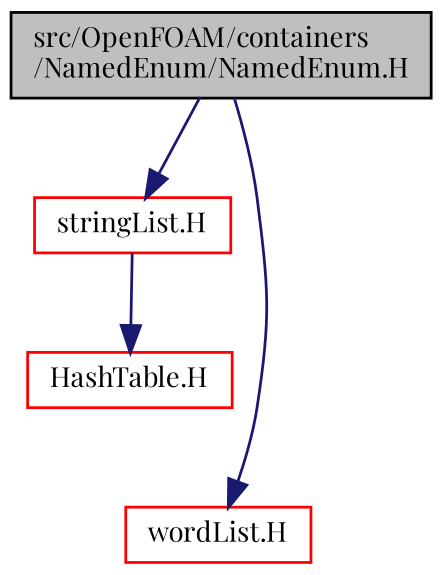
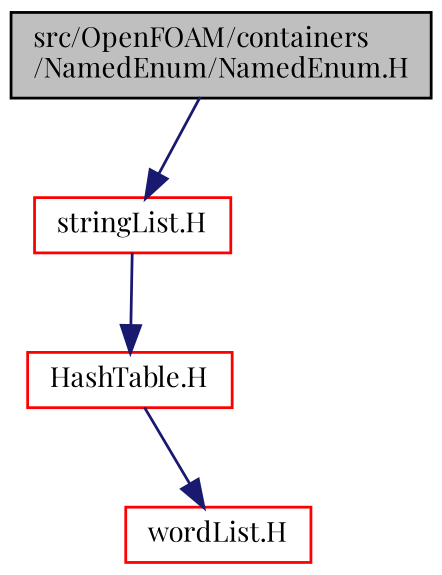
  digraph {
    fontname="Playfair Display"
    node [color=red fontname="Playfair Display" fontsize=10 shape=record]
    edge [color=midnightblue fontname="Playfair Display" fontsize=10 labelfontname=Helvetica labelfontsize=10 style=solid]
    n1 [color=black fillcolor=grey75 fontcolor=black height=0.2 label="src/OpenFOAM/containers\l/NamedEnum/NamedEnum.H" style=filled width=0.4]
    n2 [height=0.2 label="stringList.H" width=0.4]
    n3 [height=0.2 label="wordList.H" width=0.4]
    n4 [height=0.2 label="HashTable.H" width=0.4]
    n1 -> n2
-   n1 -> n3
+   n4 -> n3
    n2 -> n4
  }
